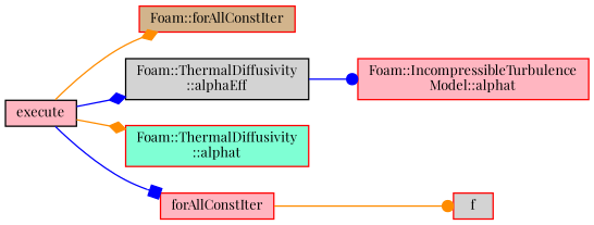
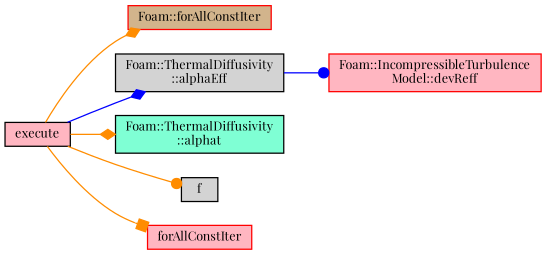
  digraph {
    fontname="Playfair Display"
    rankdir=LR
    node [color=black fillcolor=lightpink fontname="Playfair Display" fontsize=10 shape=record style=filled]
    edge [arrowhead=diamond color=darkorange fontname="Playfair Display" fontsize=10 labelfontname=Helvetica labelfontsize=10 style=solid]
    n1 [fontcolor=black height=0.2 label=execute width=0.4]
    n2 [color=red fillcolor=tan height=0.2 label="Foam::forAllConstIter" width=0.4]
    n3 [fillcolor=lightgrey height=0.2 label="Foam::ThermalDiffusivity\l::alphaEff" width=0.4]
-   n4 [color=red fillcolor=aquamarine height=0.2 label="Foam::ThermalDiffusivity\l::alphat" width=0.4]
-   n5 [color=red fillcolor=lightgrey height=0.2 label=f width=0.4]
+   n4 [fillcolor=aquamarine height=0.2 label="Foam::ThermalDiffusivity\l::alphat" width=0.4]
+   n5 [fillcolor=lightgrey height=0.2 label=f width=0.4]
    n6 [color=red height=0.2 label=forAllConstIter width=0.4]
-   n7 [color=red height=0.2 label="Foam::IncompressibleTurbulence\lModel::alphat" width=0.4]
+   n7 [color=red height=0.2 label="Foam::IncompressibleTurbulence\lModel::devReff" width=0.4]
    n1 -> n2
    n1 -> n3 [color=blue]
    n1 -> n4
-   n6 -> n5 [arrowhead=dot]
-   n1 -> n6 [arrowhead=box color=blue]
+   n1 -> n5 [arrowhead=dot]
+   n1 -> n6 [arrowhead=box]
    n3 -> n7 [arrowhead=dot color=blue]
  }
